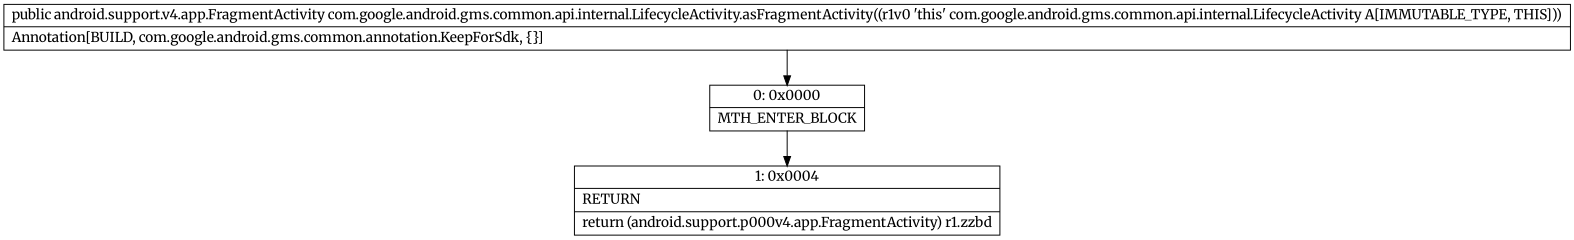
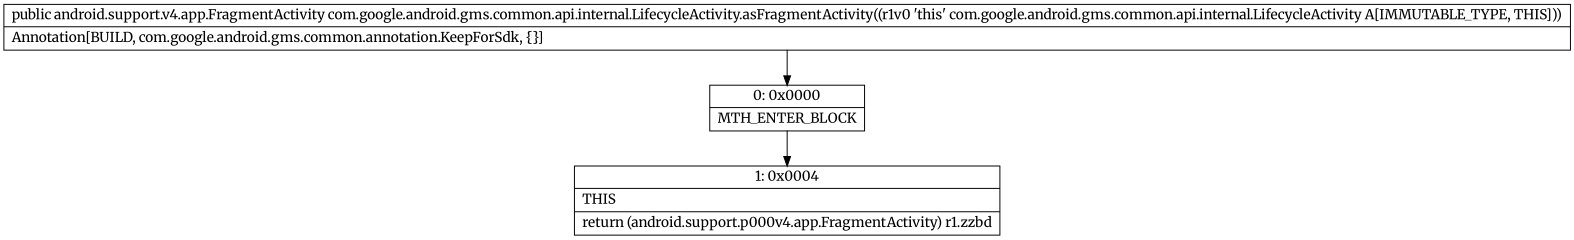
  digraph {
    fontname=Merriweather
    node [shape=record fontname=Merriweather]
    edge [fontname=Merriweather]
    n1 [label="{0\:\ 0x0000|MTH_ENTER_BLOCK\l}"]
-   n2 [label="{1\:\ 0x0004|RETURN\l|return (android.support.p000v4.app.FragmentActivity) r1.zzbd\l}"]
+   n2 [label="{1\:\ 0x0004|THIS\l|return (android.support.p000v4.app.FragmentActivity) r1.zzbd\l}"]
    n3 [label="{public android.support.v4.app.FragmentActivity com.google.android.gms.common.api.internal.LifecycleActivity.asFragmentActivity((r1v0 'this' com.google.android.gms.common.api.internal.LifecycleActivity A[IMMUTABLE_TYPE, THIS]))  | Annotation[BUILD, com.google.android.gms.common.annotation.KeepForSdk, \{\}]\l}"]
    n1 -> n2
    n3 -> n1
  }
